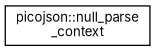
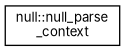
  digraph {
    rankdir=LR
    fontname=Inter
-   n1 [color=black fillcolor=white fontname=Inter fontsize=10 height=0.2 label="picojson::null_parse\l_context" shape=record style=filled width=0.4]
+   n1 [color=black fillcolor=white fontname=Inter fontsize=10 height=0.2 label="null::null_parse\l_context" shape=record style=filled width=0.4]
  }
